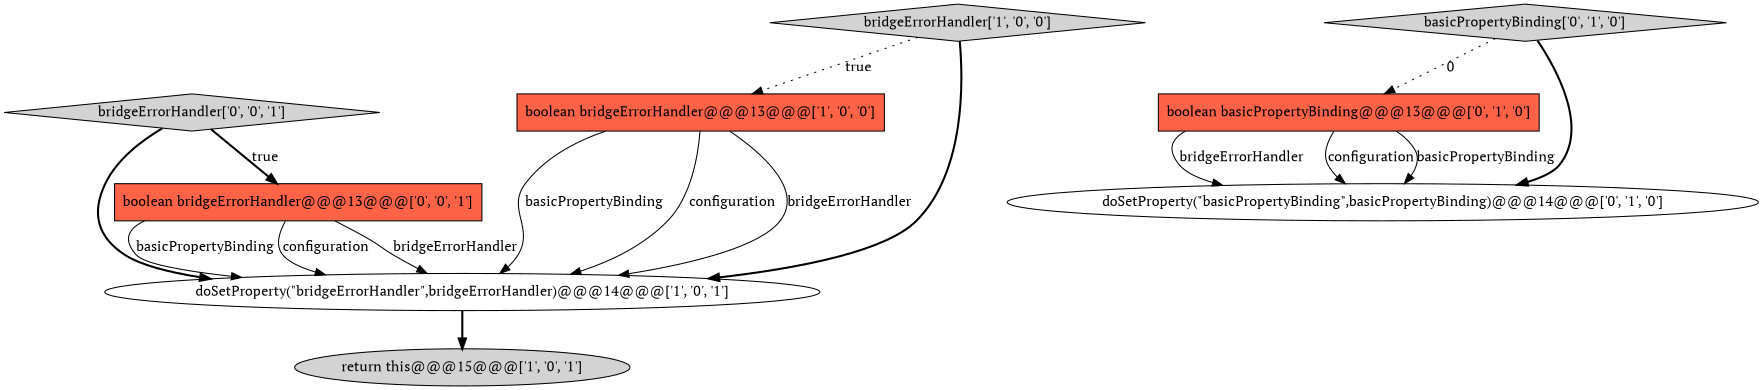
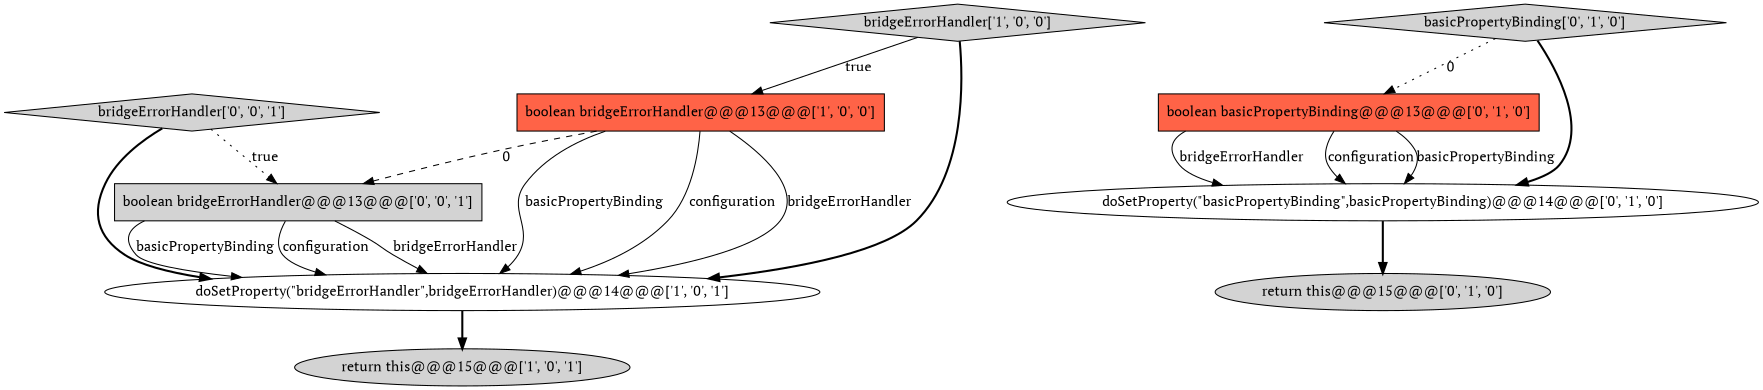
  digraph {
    fontname="PT Serif"
    node [fillcolor=lightgray fontname="PT Serif" shape=ellipse style=filled]
    edge [fontname="PT Serif" style=solid]
    n1 [fillcolor=tomato label="boolean bridgeErrorHandler@@@13@@@['1', '0', '0']" shape=box]
-   n2 [fillcolor=tomato label="boolean bridgeErrorHandler@@@13@@@['0', '0', '1']" shape=box]
+   n2 [label="boolean bridgeErrorHandler@@@13@@@['0', '0', '1']" shape=box]
    n3 [fillcolor=white label="doSetProperty(\"bridgeErrorHandler\",bridgeErrorHandler)@@@14@@@['1', '0', '1']"]
    n4 [label="return this@@@15@@@['1', '0', '1']"]
    n5 [label="bridgeErrorHandler['0', '0', '1']" shape=diamond]
    n6 [label="basicPropertyBinding['0', '1', '0']" shape=diamond]
    n7 [fillcolor=tomato label="boolean basicPropertyBinding@@@13@@@['0', '1', '0']" shape=box]
    n8 [fillcolor=white label="doSetProperty(\"basicPropertyBinding\",basicPropertyBinding)@@@14@@@['0', '1', '0']"]
+   n9 [label="return this@@@15@@@['0', '1', '0']"]
    n10 [label="bridgeErrorHandler['1', '0', '0']" shape=diamond]
+   n1 -> n2 [label=0 style=dashed]
    n1 -> n3 [label=configuration]
    n1 -> n3 [label=bridgeErrorHandler]
    n1 -> n3 [label=basicPropertyBinding]
    n2 -> n3 [label=configuration]
    n2 -> n3 [label=bridgeErrorHandler]
    n2 -> n3 [label=basicPropertyBinding]
    n3 -> n4 [style=bold]
-   n5 -> n2 [label=true style=bold]
+   n5 -> n2 [label=true style=dotted]
    n5 -> n3 [style=bold]
    n6 -> n7 [label=0 style=dotted]
    n6 -> n8 [style=bold]
    n7 -> n8 [label=bridgeErrorHandler]
    n7 -> n8 [label=configuration]
    n7 -> n8 [label=basicPropertyBinding]
-   n10 -> n1 [label=true style=dotted]
+   n8 -> n9 [style=bold]
+   n10 -> n1 [label=true]
    n10 -> n3 [style=bold]
  }
